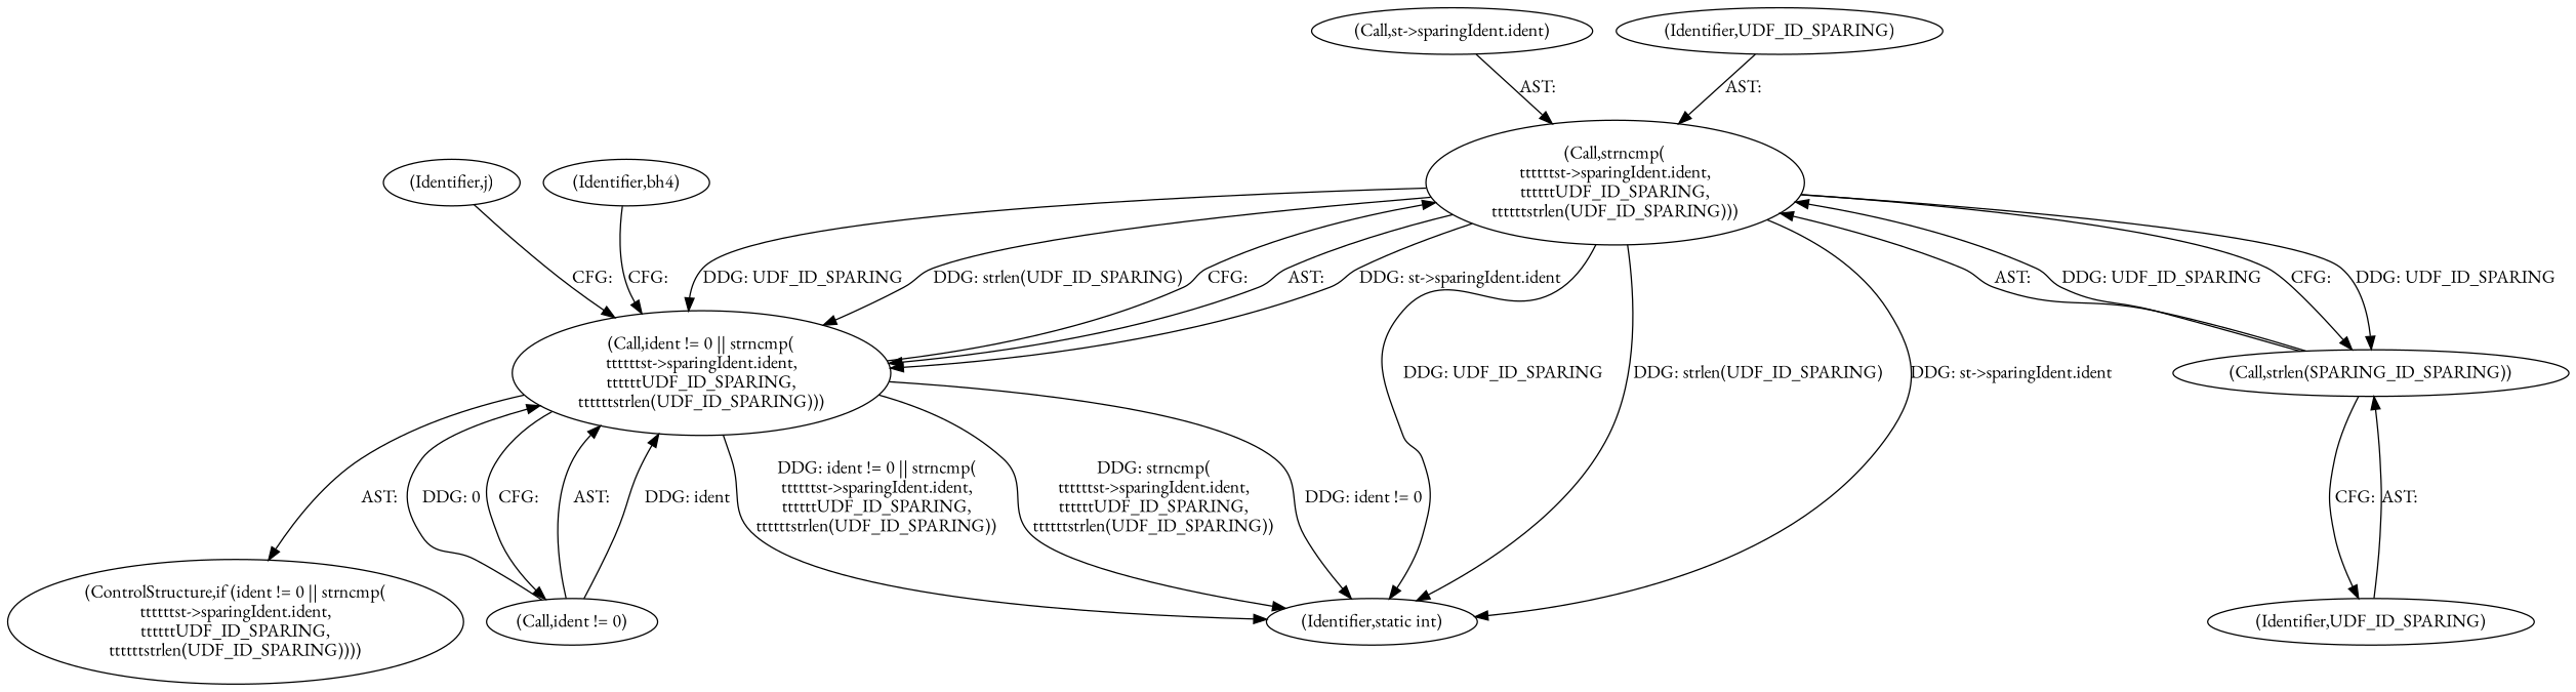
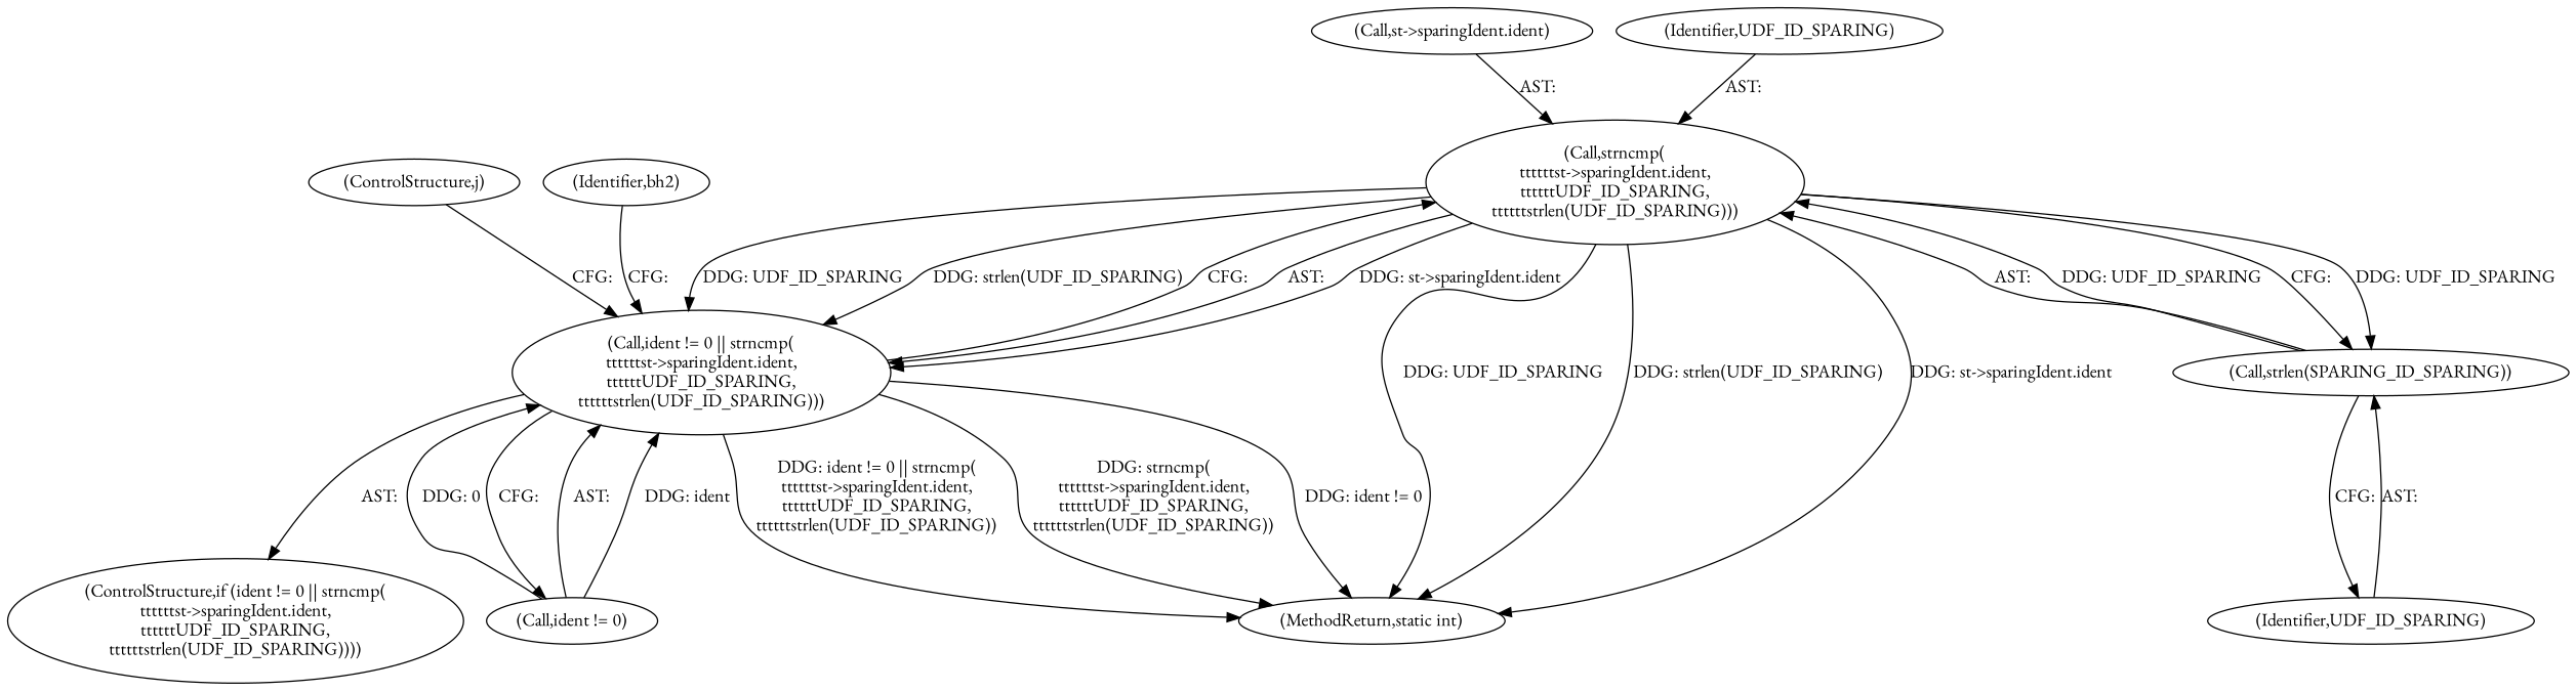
  digraph {
    fontname="EB Garamond"
    node [fontname="EB Garamond"]
    edge [fontname="EB Garamond"]
    n1 [label="(Call,strncmp(\n\t\t\t\t\t\tst->sparingIdent.ident,\n\t\t\t\t\t\tUDF_ID_SPARING,\n\t\t\t\t\t\tstrlen(UDF_ID_SPARING)))"]
    n2 [label="(Call,strlen(SPARING_ID_SPARING))"]
    n3 [label="(Call,ident != 0 || strncmp(\n\t\t\t\t\t\tst->sparingIdent.ident,\n\t\t\t\t\t\tUDF_ID_SPARING,\n\t\t\t\t\t\tstrlen(UDF_ID_SPARING)))"]
-   n4 [label="(Identifier,static int)"]
+   n4 [label="(MethodReturn,static int)"]
    n5 [label="(Identifier,UDF_ID_SPARING)"]
    n6 [label="(Call,ident != 0)"]
    n7 [label="(ControlStructure,if (ident != 0 || strncmp(\n\t\t\t\t\t\tst->sparingIdent.ident,\n\t\t\t\t\t\tUDF_ID_SPARING,\n\t\t\t\t\t\tstrlen(UDF_ID_SPARING))))"]
-   n8 [label="(Identifier,j)"]
-   n9 [label="(Identifier,bh4)"]
+   n8 [label="(ControlStructure,j)"]
+   n9 [label="(Identifier,bh2)"]
    n10 [label="(Call,st->sparingIdent.ident)"]
    n11 [label="(Identifier,UDF_ID_SPARING)"]
    n1 -> n2 [label="CFG: "]
    n1 -> n2 [label="DDG: UDF_ID_SPARING"]
    n1 -> n3 [label="AST: "]
    n1 -> n3 [label="DDG: st->sparingIdent.ident"]
    n1 -> n3 [label="DDG: UDF_ID_SPARING"]
    n1 -> n3 [label="DDG: strlen(UDF_ID_SPARING)"]
    n1 -> n4 [label="DDG: strlen(UDF_ID_SPARING)"]
    n1 -> n4 [label="DDG: st->sparingIdent.ident"]
    n1 -> n4 [label="DDG: UDF_ID_SPARING"]
    n2 -> n1 [label="AST: "]
    n2 -> n1 [label="DDG: UDF_ID_SPARING"]
    n2 -> n5 [label="CFG: "]
    n3 -> n1 [label="CFG: "]
    n3 -> n4 [label="DDG: strncmp(\n\t\t\t\t\t\tst->sparingIdent.ident,\n\t\t\t\t\t\tUDF_ID_SPARING,\n\t\t\t\t\t\tstrlen(UDF_ID_SPARING))"]
    n3 -> n4 [label="DDG: ident != 0"]
    n3 -> n4 [label="DDG: ident != 0 || strncmp(\n\t\t\t\t\t\tst->sparingIdent.ident,\n\t\t\t\t\t\tUDF_ID_SPARING,\n\t\t\t\t\t\tstrlen(UDF_ID_SPARING))"]
    n3 -> n6 [label="CFG: "]
    n3 -> n7 [label="AST: "]
    n5 -> n2 [label="AST: "]
    n6 -> n3 [label="AST: "]
    n6 -> n3 [label="DDG: ident"]
    n6 -> n3 [label="DDG: 0"]
    n8 -> n3 [label="CFG: "]
    n9 -> n3 [label="CFG: "]
    n10 -> n1 [label="AST: "]
    n11 -> n1 [label="AST: "]
  }
